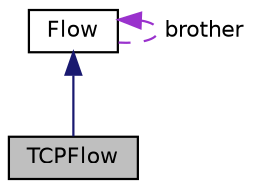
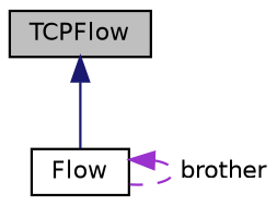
  digraph {
    fontname="DejaVu Sans"
    node [color=black fontname="DejaVu Sans" fontsize=10 shape=record style=filled]
    edge [dir=back fontname="DejaVu Sans" fontsize=10 labelfontname=Helvetica labelfontsize=10]
    n1 [fillcolor=grey75 fontcolor=black height=0.2 label=TCPFlow width=0.4]
    n2 [fillcolor=white height=0.2 label=Flow width=0.4]
-   n2 -> n1 [color=midnightblue style=solid]
+   n1 -> n2 [color=midnightblue style=solid]
    n2 -> n2 [color=darkorchid3 label=" brother" style=dashed]
  }
